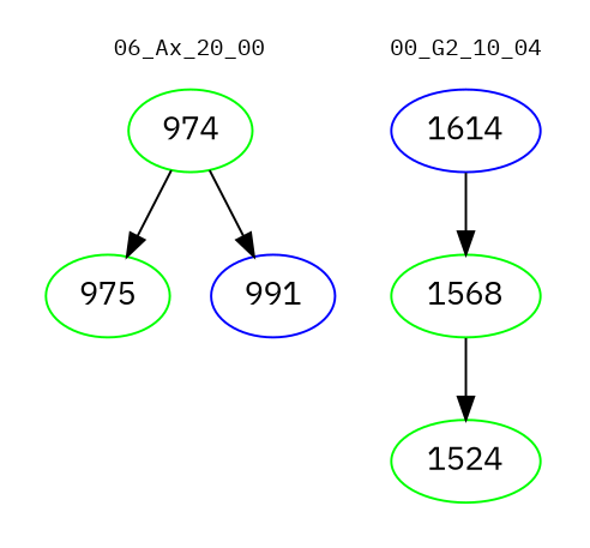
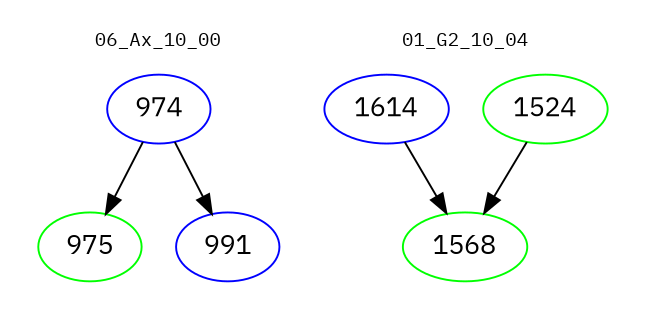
  digraph {
    fontname="IBM Plex Mono"
    node [color=green fontname="IBM Plex Mono"]
    edge [color=black fontname="IBM Plex Mono"]
-   n1 [label=974]
+   n1 [color=blue label=974]
    n2 [label=975]
    n3 [color=blue label=991]
    n4 [label=1568]
    n5 [label=1524]
    n6 [color=blue label=1614]
    subgraph cluster_1 {
      color=white
      fontsize=10
-     label="06_Ax_20_00"
+     label="06_Ax_10_00"
      n1
      n2
      n3
    }
    subgraph cluster_2 {
      color=white
      fontsize=10
-     label="00_G2_10_04"
+     label="01_G2_10_04"
      n4
      n5
      n6
    }
    n1 -> n2
    n1 -> n3
-   n4 -> n5
+   n5 -> n4
    n6 -> n4
  }
